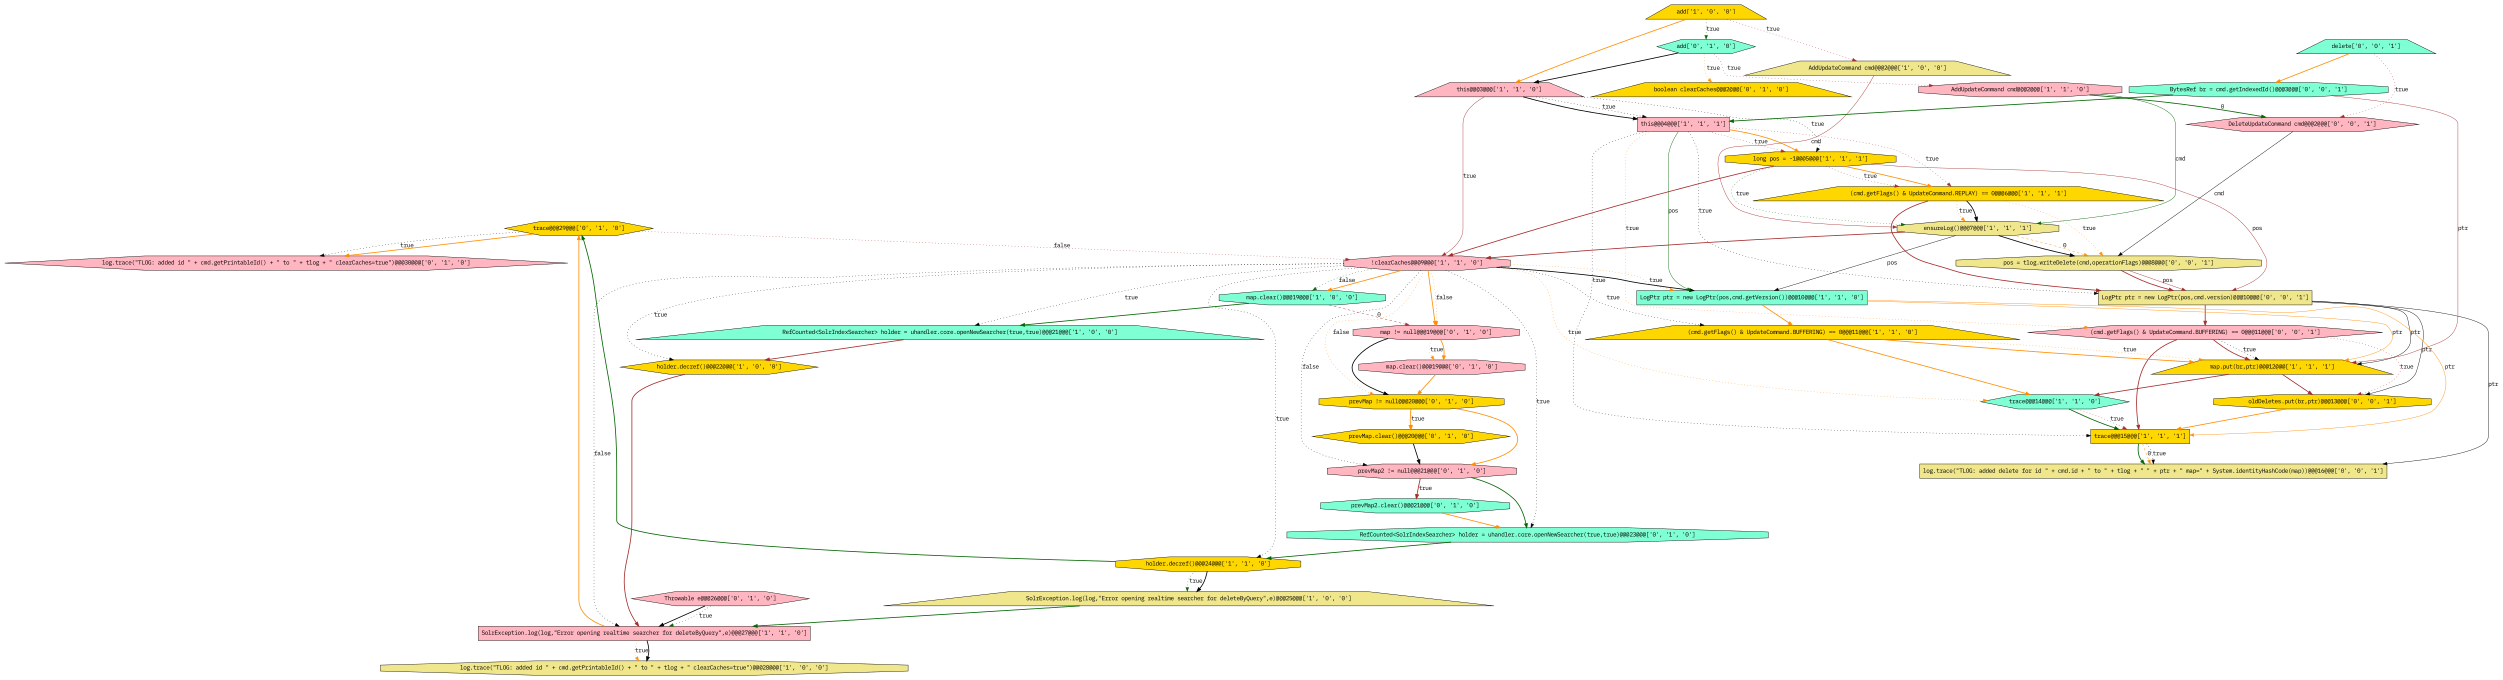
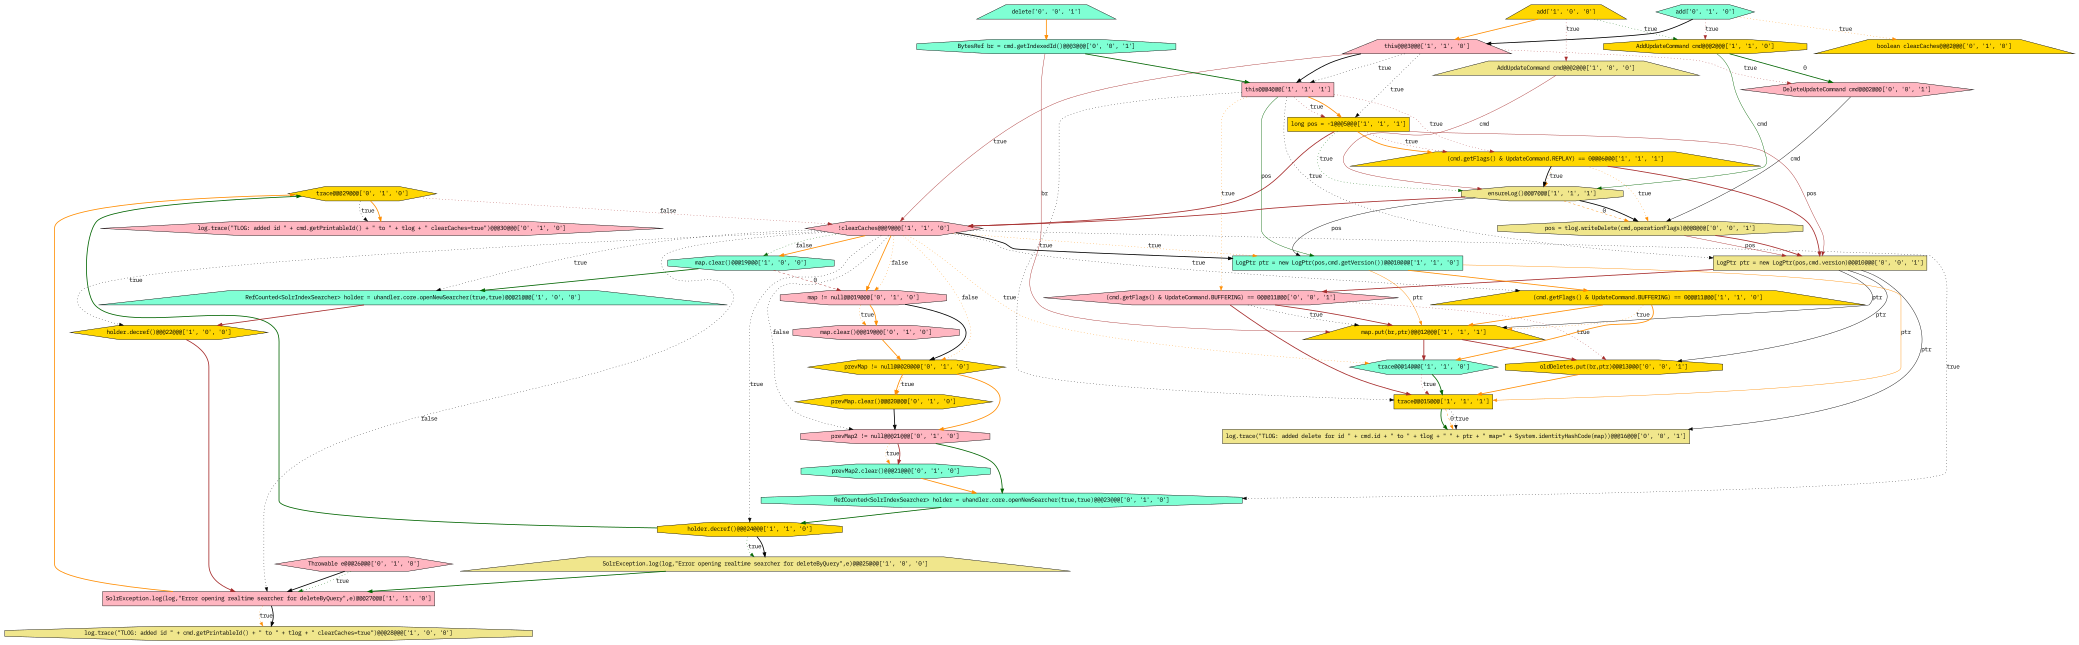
  digraph {
    fontname="IBM Plex Mono"
    node [fillcolor=gold fontname="IBM Plex Mono" shape=octagon style=filled]
    edge [color=darkorange fontname="IBM Plex Mono" style=bold]
    n1 [label="trace@@@29@@@['0', '1', '0']" shape=hexagon]
    n2 [fillcolor=lightpink label="log.trace(\"TLOG: added id \" + cmd.getPrintableId() + \" to \" + tlog + \" clearCaches=true\")@@@30@@@['0', '1', '0']" shape=hexagon]
-   n3 [fillcolor=lightpink label="!clearCaches@@@9@@@['1', '1', '0']"]
+   n3 [fillcolor=lightpink label="!clearCaches@@@9@@@['1', '1', '0']" shape=hexagon]
    n4 [fillcolor=khaki label="pos = tlog.writeDelete(cmd,operationFlags)@@@8@@@['0', '0', '1']"]
    n5 [fillcolor=khaki label="LogPtr ptr = new LogPtr(pos,cmd.version)@@@10@@@['0', '0', '1']" shape=box]
    n6 [label="map.put(br,ptr)@@@12@@@['1', '1', '1']" shape=trapezium]
    n7 [label="oldDeletes.put(br,ptr)@@@13@@@['0', '0', '1']"]
    n8 [fillcolor=khaki label="log.trace(\"TLOG: added delete for id \" + cmd.id + \" to \" + tlog + \" \" + ptr + \" map=\" + System.identityHashCode(map))@@@16@@@['0', '0', '1']" shape=box]
    n9 [fillcolor=lightpink label="(cmd.getFlags() & UpdateCommand.BUFFERING) == 0@@@11@@@['0', '0', '1']" shape=hexagon]
    n10 [fillcolor=lightpink label="this@@@3@@@['1', '1', '0']" shape=trapezium]
-   n11 [label="long pos = -1@@@5@@@['1', '1', '1']"]
+   n11 [label="long pos = -1@@@5@@@['1', '1', '1']" shape=box]
    n12 [fillcolor=lightpink label="this@@@4@@@['1', '1', '1']" shape=box]
    n13 [fillcolor=khaki label="ensureLog()@@@7@@@['1', '1', '1']"]
    n14 [label="(cmd.getFlags() & UpdateCommand.REPLAY) == 0@@@6@@@['1', '1', '1']" shape=trapezium]
    n15 [label="trace@@@15@@@['1', '1', '1']" shape=box]
    n16 [fillcolor=aquamarine label="LogPtr ptr = new LogPtr(pos,cmd.getVersion())@@@10@@@['1', '1', '0']" shape=box]
    n17 [fillcolor=lightpink label="SolrException.log(log,\"Error opening realtime searcher for deleteByQuery\",e)@@@27@@@['1', '1', '0']" shape=box]
    n18 [label="(cmd.getFlags() & UpdateCommand.BUFFERING) == 0@@@11@@@['1', '1', '0']" shape=trapezium]
    n19 [fillcolor=aquamarine label="trace@@@14@@@['1', '1', '0']" shape=hexagon]
    n20 [label="holder.decref()@@@24@@@['1', '1', '0']"]
    n21 [fillcolor=aquamarine label="RefCounted<SolrIndexSearcher> holder = uhandler.core.openNewSearcher(true,true)@@@23@@@['0', '1', '0']"]
    n22 [fillcolor=aquamarine label="RefCounted<SolrIndexSearcher> holder = uhandler.core.openNewSearcher(true,true)@@@21@@@['1', '0', '0']" shape=trapezium]
    n23 [fillcolor=lightpink label="prevMap2 != null@@@21@@@['0', '1', '0']"]
    n24 [label="holder.decref()@@@22@@@['1', '0', '0']" shape=hexagon]
    n25 [fillcolor=aquamarine label="map.clear()@@@19@@@['1', '0', '0']"]
    n26 [fillcolor=lightpink label="map != null@@@19@@@['0', '1', '0']"]
-   n27 [label="prevMap != null@@@20@@@['0', '1', '0']"]
+   n27 [label="prevMap != null@@@20@@@['0', '1', '0']" shape=hexagon]
    n28 [fillcolor=lightpink label="Throwable e@@@26@@@['0', '1', '0']" shape=hexagon]
    n29 [fillcolor=khaki label="log.trace(\"TLOG: added id \" + cmd.getPrintableId() + \" to \" + tlog + \" clearCaches=true\")@@@28@@@['1', '0', '0']"]
    n30 [label="boolean clearCaches@@@2@@@['0', '1', '0']" shape=trapezium]
    n31 [fillcolor=khaki label="AddUpdateCommand cmd@@@2@@@['1', '0', '0']" shape=trapezium]
    n32 [fillcolor=khaki label="SolrException.log(log,\"Error opening realtime searcher for deleteByQuery\",e)@@@25@@@['1', '0', '0']" shape=trapezium]
    n33 [fillcolor=lightpink label="DeleteUpdateCommand cmd@@@2@@@['0', '0', '1']" shape=hexagon]
    n34 [fillcolor=aquamarine label="prevMap2.clear()@@@21@@@['0', '1', '0']"]
    n35 [fillcolor=lightpink label="map.clear()@@@19@@@['0', '1', '0']"]
    n36 [label="prevMap.clear()@@@20@@@['0', '1', '0']" shape=hexagon]
    n37 [label="add['1', '0', '0']" shape=trapezium]
-   n38 [fillcolor=lightpink label="AddUpdateCommand cmd@@@2@@@['1', '1', '0']"]
+   n38 [label="AddUpdateCommand cmd@@@2@@@['1', '1', '0']"]
    n39 [fillcolor=aquamarine label="delete['0', '0', '1']" shape=trapezium]
    n40 [fillcolor=aquamarine label="BytesRef br = cmd.getIndexedId()@@@3@@@['0', '0', '1']"]
    n41 [fillcolor=aquamarine label="add['0', '1', '0']" shape=hexagon]
    n1 -> n2
    n1 -> n2 [color=black label=true style=dotted]
    n1 -> n3 [color=brown label=false style=dotted]
    n3 -> n16 [label=true style=dotted]
    n3 -> n16 [color=black]
    n3 -> n17 [color=black label=false style=dotted]
    n3 -> n18 [color=black label=true style=dotted]
    n3 -> n19 [label=true style=dotted]
    n3 -> n20 [color=black label=true style=dotted]
    n3 -> n21 [color=black label=true style=dotted]
    n3 -> n22 [color=black label=true style=dotted]
    n3 -> n23 [color=black label=false style=dotted]
    n3 -> n24 [color=black label=true style=dotted]
    n3 -> n25
    n3 -> n25 [color=darkgreen label=false style=dotted]
    n3 -> n26 [label=false style=dotted]
    n3 -> n26
    n3 -> n27 [label=false style=dotted]
    n4 -> n5 [color=brown label=pos style=solid]
    n4 -> n5 [color=brown]
    n5 -> n6 [color=black label=ptr style=solid]
    n5 -> n7 [color=black label=ptr style=solid]
    n5 -> n8 [color=black label=ptr style=solid]
    n5 -> n9 [color=brown]
    n6 -> n7 [color=brown]
    n6 -> n19 [color=brown]
    n7 -> n15
    n9 -> n6 [color=black label=true style=dotted]
    n9 -> n6 [color=brown]
    n9 -> n7 [color=brown label=true style=dotted]
    n9 -> n15 [color=brown]
    n10 -> n3 [color=brown label=true style=solid]
    n10 -> n11 [color=black label=true style=dotted]
    n10 -> n12 [color=black label=true style=dotted]
    n10 -> n12 [color=black]
    n11 -> n3 [color=brown]
    n11 -> n5 [color=brown label=pos style=solid]
    n11 -> n13 [color=darkgreen label=true style=dotted]
    n11 -> n14 [color=brown label=true style=dotted]
    n11 -> n14
    n12 -> n5 [color=black label=true style=dotted]
    n12 -> n9 [label=true style=dotted]
    n12 -> n11 [color=brown label=true style=dotted]
    n12 -> n11
    n12 -> n14 [color=brown label=true style=dotted]
    n12 -> n15 [color=black label=true style=dotted]
    n12 -> n16 [color=darkgreen label=pos style=solid]
    n13 -> n3 [color=brown]
    n13 -> n4 [label=0 style=dashed]
    n13 -> n4 [color=black]
    n13 -> n16 [color=black label=pos style=solid]
    n14 -> n4 [label=true style=dotted]
    n14 -> n5 [color=brown]
    n14 -> n13 [label=true style=dotted]
    n14 -> n13 [color=black]
    n15 -> n8 [color=black label=true style=dotted]
    n15 -> n8 [color=darkgreen]
    n15 -> n8 [label=0 style=dashed]
    n16 -> n6 [label=ptr style=solid]
    n16 -> n15 [label=ptr style=solid]
    n16 -> n18
    n17 -> n1
    n17 -> n29 [label=true style=dotted]
    n17 -> n29 [color=black]
    n18 -> n6 [label=true style=dotted]
    n18 -> n6
    n18 -> n19
    n19 -> n15 [color=darkgreen]
    n19 -> n15 [color=brown label=true style=dotted]
    n20 -> n1 [color=darkgreen]
    n20 -> n32 [color=darkgreen label=true style=dotted]
    n20 -> n32 [color=black]
    n21 -> n20 [color=darkgreen]
    n22 -> n24 [color=brown]
    n23 -> n21 [color=darkgreen]
    n23 -> n34 [label=true style=dotted]
    n23 -> n34 [color=brown]
    n24 -> n17 [color=brown]
    n25 -> n22 [color=darkgreen]
    n25 -> n26 [color=brown label=0 style=dashed]
    n26 -> n27 [color=black]
    n26 -> n35 [label=true style=dotted]
    n26 -> n35
    n27 -> n23
    n27 -> n36
    n27 -> n36 [label=true style=dotted]
    n28 -> n17 [color=black]
    n28 -> n17 [color=darkgreen label=true style=dotted]
    n31 -> n13 [color=brown label=cmd style=solid]
    n32 -> n17 [color=darkgreen]
    n33 -> n4 [color=black label=cmd style=solid]
    n34 -> n21
    n35 -> n27
    n36 -> n23 [color=black]
    n37 -> n10
    n37 -> n31 [color=brown label=true style=dotted]
-   n37 -> n41 [color=darkgreen label=true style=dotted]
+   n37 -> n38 [color=darkgreen label=true style=dotted]
    n38 -> n13 [color=darkgreen label=cmd style=solid]
    n38 -> n33 [color=darkgreen label=0]
-   n39 -> n33 [color=brown label=true style=dotted]
+   n10 -> n33 [color=brown label=true style=dotted]
    n39 -> n40
-   n40 -> n6 [color=brown label=ptr style=solid]
+   n40 -> n6 [color=brown label=br style=solid]
    n40 -> n12 [color=darkgreen]
    n41 -> n10 [color=black]
    n41 -> n30 [label=true style=dotted]
    n41 -> n38 [color=brown label=true style=dotted]
  }
